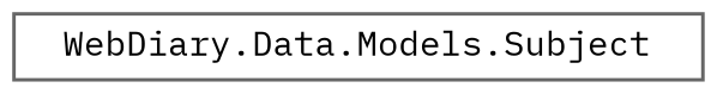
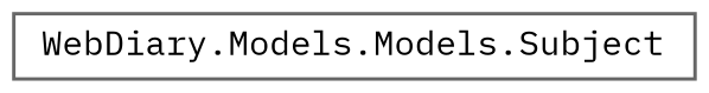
  digraph {
    rankdir=TB
    fontname="IBM Plex Mono"
-   n1 [color=grey40 fillcolor=white fontname="IBM Plex Mono" fontsize=10 height=0.2 label="WebDiary.Data.Models.Subject" shape=box style=filled width=0.4]
+   n1 [color=grey40 fillcolor=white fontname="IBM Plex Mono" fontsize=10 height=0.2 label="WebDiary.Models.Models.Subject" shape=box style=filled width=0.4]
  }
